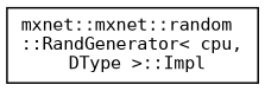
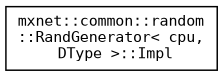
  digraph {
    rankdir=LR
    fontname="DejaVu Sans Mono"
-   n1 [color=black fillcolor=white fontname="DejaVu Sans Mono" fontsize=10 height=0.2 label="mxnet::mxnet::random\l::RandGenerator\< cpu,\l DType \>::Impl" shape=record style=filled width=0.4]
+   n1 [color=black fillcolor=white fontname="DejaVu Sans Mono" fontsize=10 height=0.2 label="mxnet::common::random\l::RandGenerator\< cpu,\l DType \>::Impl" shape=record style=filled width=0.4]
  }
